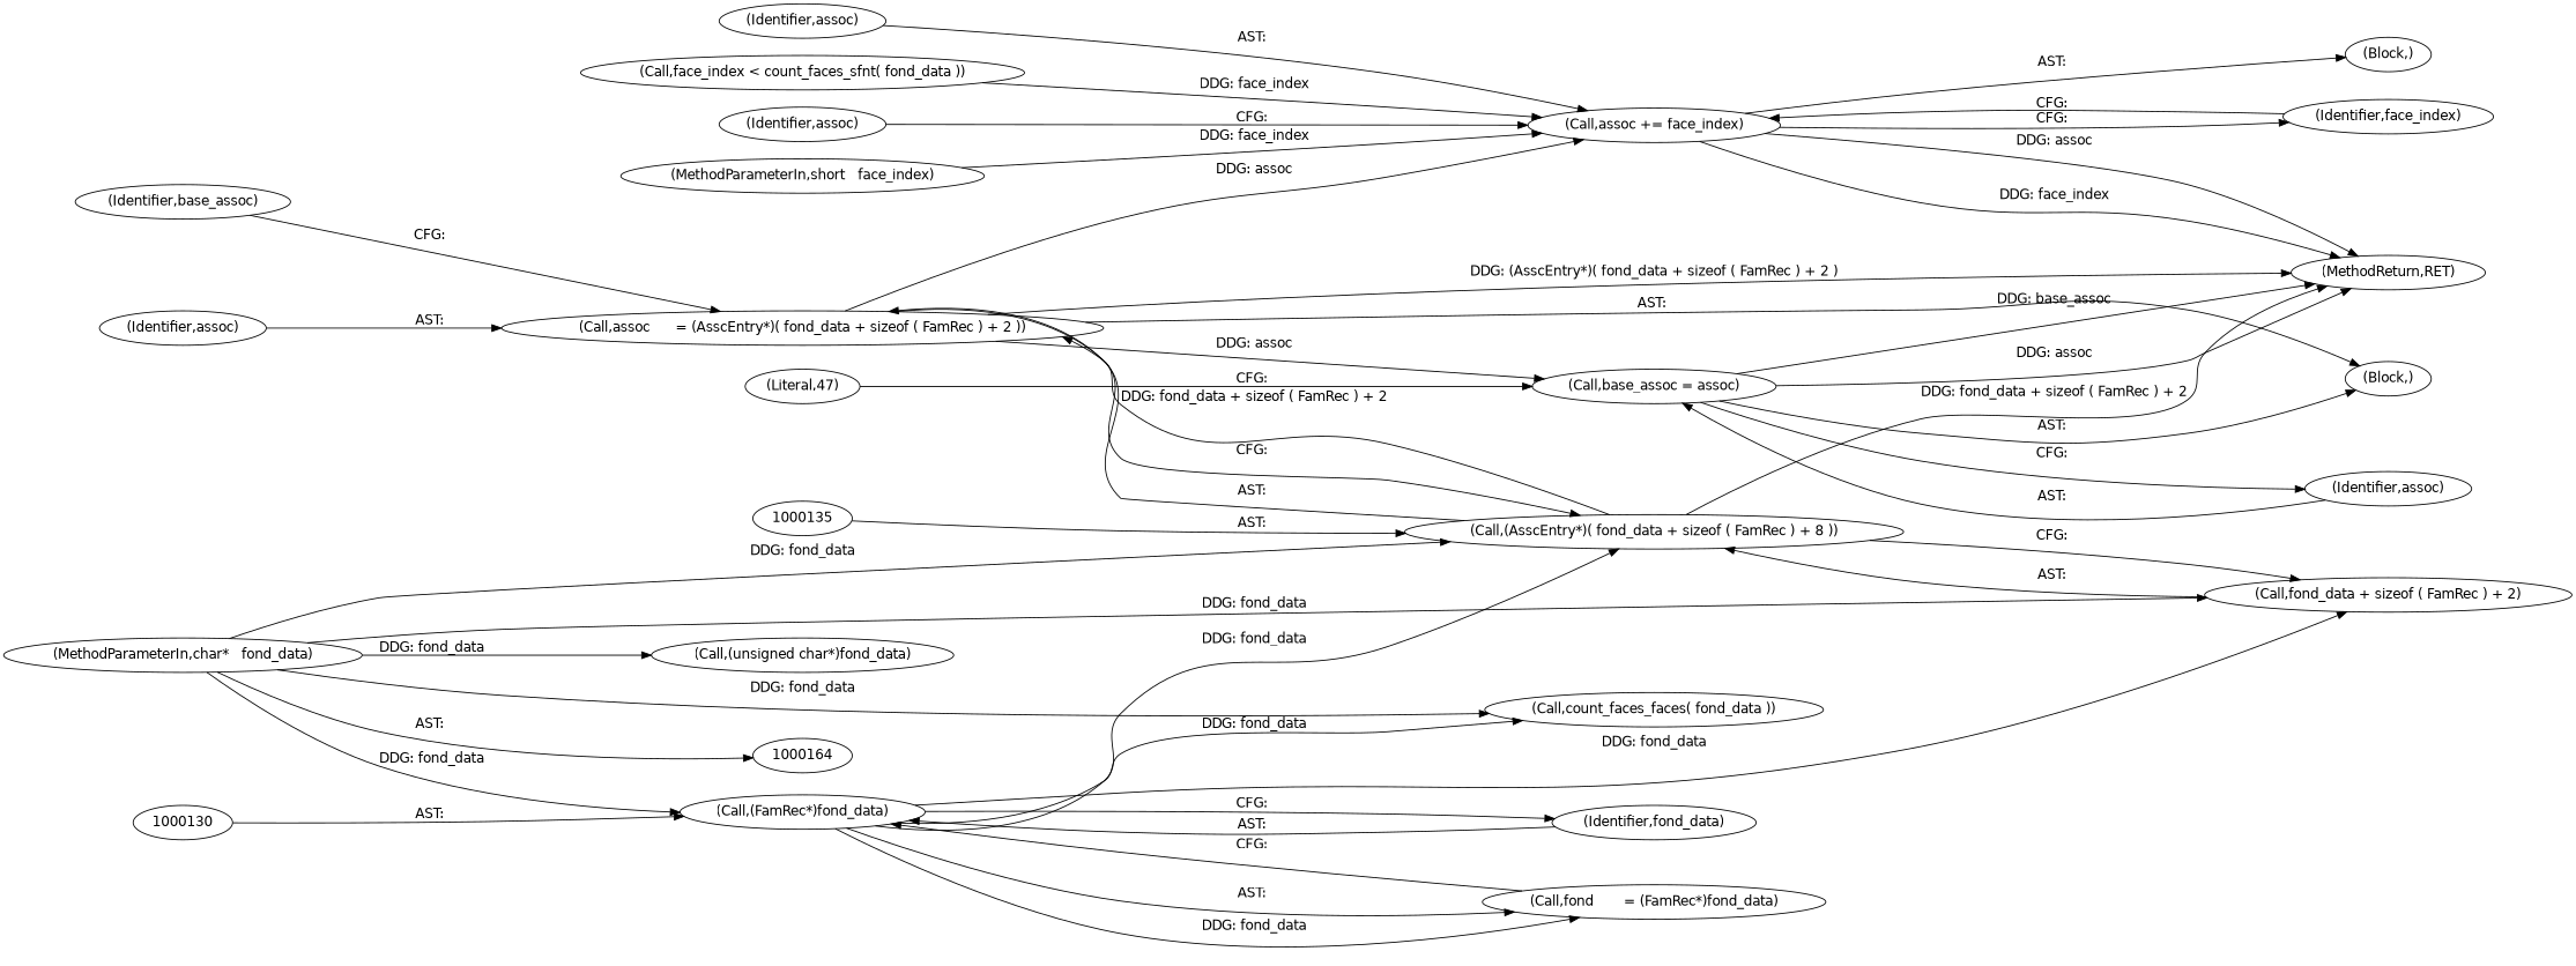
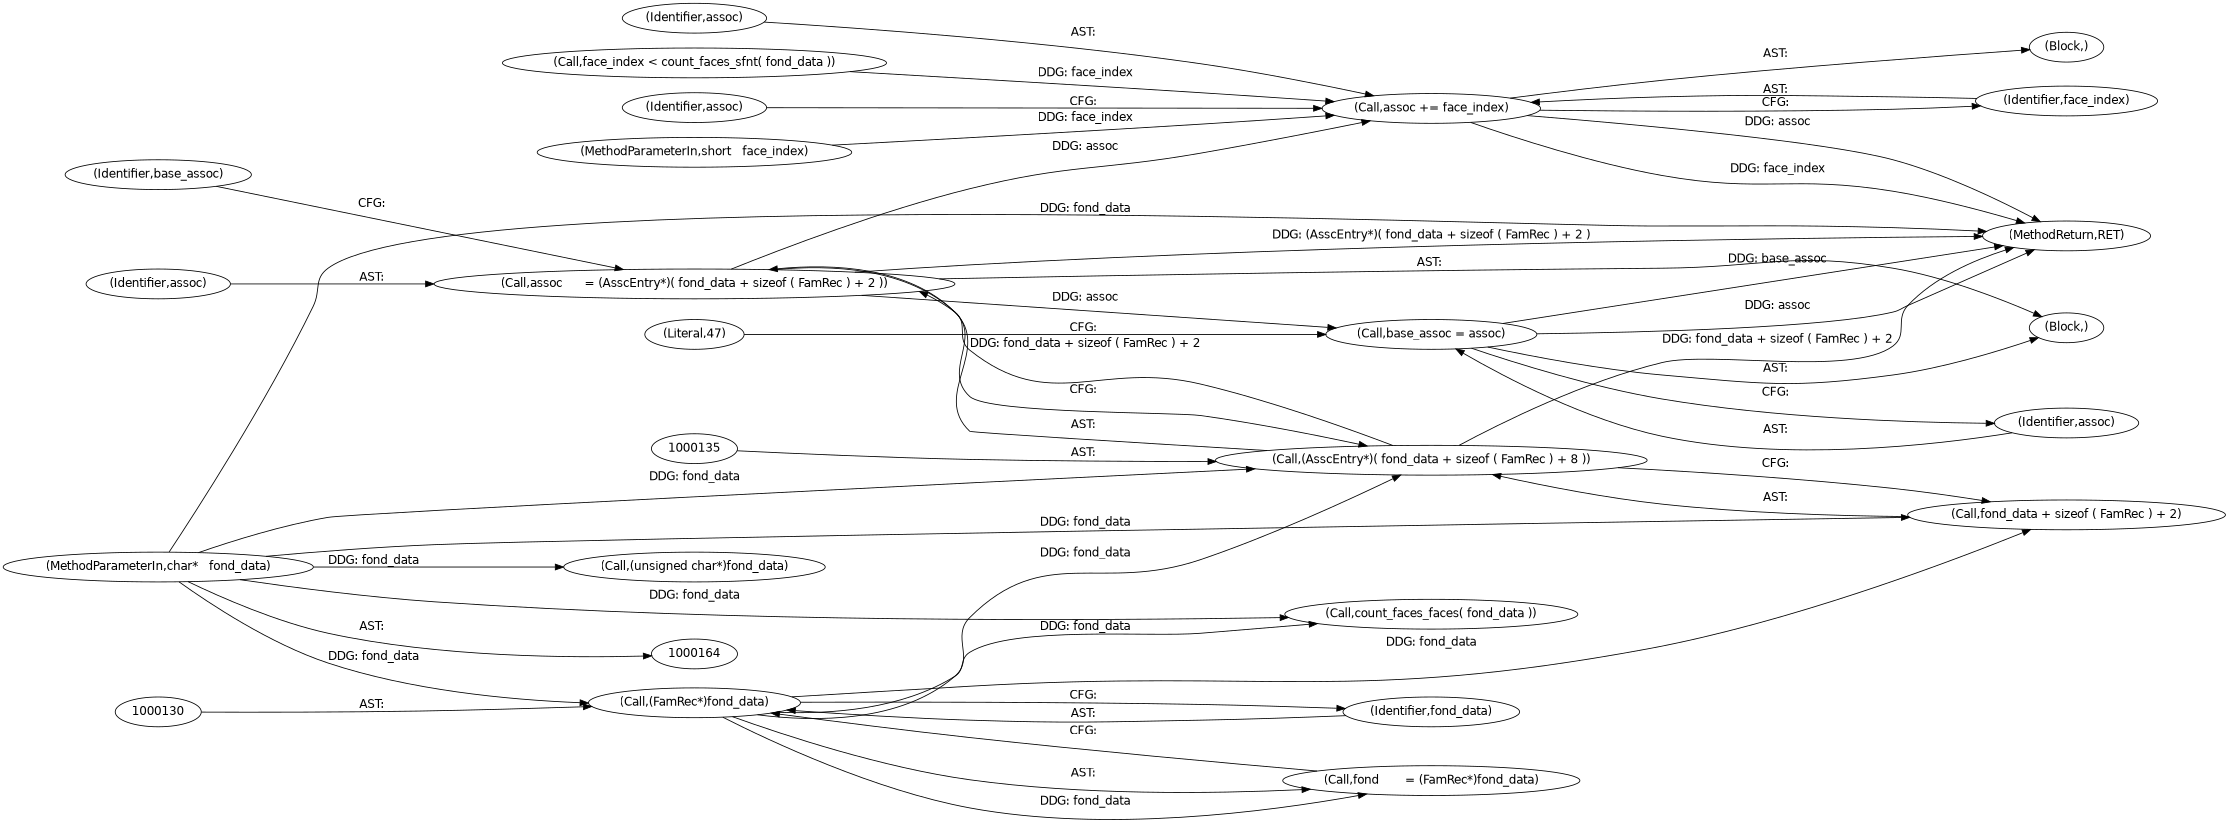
  digraph {
    fontname="DejaVu Sans"
    rankdir=LR
    node [fontname="DejaVu Sans"]
    edge [fontname="DejaVu Sans"]
    n1 [label="(Call,assoc      = (AsscEntry*)( fond_data + sizeof ( FamRec ) + 2 ))"]
    n2 [label="(Call,(AsscEntry*)( fond_data + sizeof ( FamRec ) + 8 ))"]
    n3 [label="(Call,base_assoc = assoc)"]
    n4 [label="(Call,assoc += face_index)"]
    n5 [label="(Block,)"]
    n6 [label="(MethodReturn,RET)"]
    n7 [label="(Call,fond_data + sizeof ( FamRec ) + 2)"]
    n8 [label="(Identifier,assoc)"]
    n9 [label="(Identifier,face_index)"]
    n10 [label="(Block,)"]
    n11 [label="(Call,(FamRec*)fond_data)"]
    n12 [label="(Call,count_faces_faces( fond_data ))"]
    n13 [label="(Identifier,fond_data)"]
    n14 [label="(Call,fond       = (FamRec*)fond_data)"]
    n15 [label="(MethodParameterIn,char*   fond_data)"]
    n16 [label="(Call,(unsigned char*)fond_data)"]
    n17 [label=1000164]
    n18 [label="(Identifier,assoc)"]
    n19 [label="(Call,face_index < count_faces_sfnt( fond_data ))"]
    n20 [label="(Literal,47)"]
    n21 [label="(Identifier,assoc)"]
    n22 [label="(Identifier,assoc)"]
    n23 [label="(MethodParameterIn,short   face_index)"]
    n24 [label="(Identifier,base_assoc)"]
    1000135
    1000130
    n1 -> n2 [label="CFG: "]
    n1 -> n3 [label="DDG: assoc"]
    n1 -> n4 [label="DDG: assoc"]
    n1 -> n5 [label="AST: "]
    n1 -> n6 [label="DDG: (AsscEntry*)( fond_data + sizeof ( FamRec ) + 2 )"]
    n2 -> n1 [label="AST: "]
    n2 -> n1 [label="DDG: fond_data + sizeof ( FamRec ) + 2"]
    n2 -> n6 [label="DDG: fond_data + sizeof ( FamRec ) + 2"]
    n2 -> n7 [label="CFG: "]
    n3 -> n5 [label="AST: "]
    n3 -> n6 [label="DDG: assoc"]
    n3 -> n6 [label="DDG: base_assoc"]
    n3 -> n8 [label="CFG: "]
    n4 -> n6 [label="DDG: assoc"]
    n4 -> n6 [label="DDG: face_index"]
    n4 -> n9 [label="CFG: "]
    n4 -> n10 [label="AST: "]
    n7 -> n2 [label="AST: "]
    n8 -> n3 [label="AST: "]
-   n9 -> n4 [label="CFG: "]
+   n9 -> n4 [label="AST: "]
    n11 -> n2 [label="DDG: fond_data"]
    n11 -> n7 [label="DDG: fond_data"]
    n11 -> n12 [label="DDG: fond_data"]
    n11 -> n13 [label="CFG: "]
    n11 -> n14 [label="AST: "]
    n11 -> n14 [label="DDG: fond_data"]
    n13 -> n11 [label="AST: "]
    n14 -> n11 [label="CFG: "]
    n15 -> n2 [label="DDG: fond_data"]
+   n15 -> n6 [label="DDG: fond_data"]
    n15 -> n7 [label="DDG: fond_data"]
    n15 -> n11 [label="DDG: fond_data"]
    n15 -> n12 [label="DDG: fond_data"]
    n15 -> n16 [label="DDG: fond_data"]
    n15 -> n17 [label="AST: "]
    n18 -> n4 [label="AST: "]
    n19 -> n4 [label="DDG: face_index"]
    n20 -> n3 [label="CFG: "]
    n21 -> n1 [label="AST: "]
    n22 -> n4 [label="CFG: "]
    n23 -> n4 [label="DDG: face_index"]
    n24 -> n1 [label="CFG: "]
    1000135 -> n2 [label="AST: "]
    1000130 -> n11 [label="AST: "]
  }
